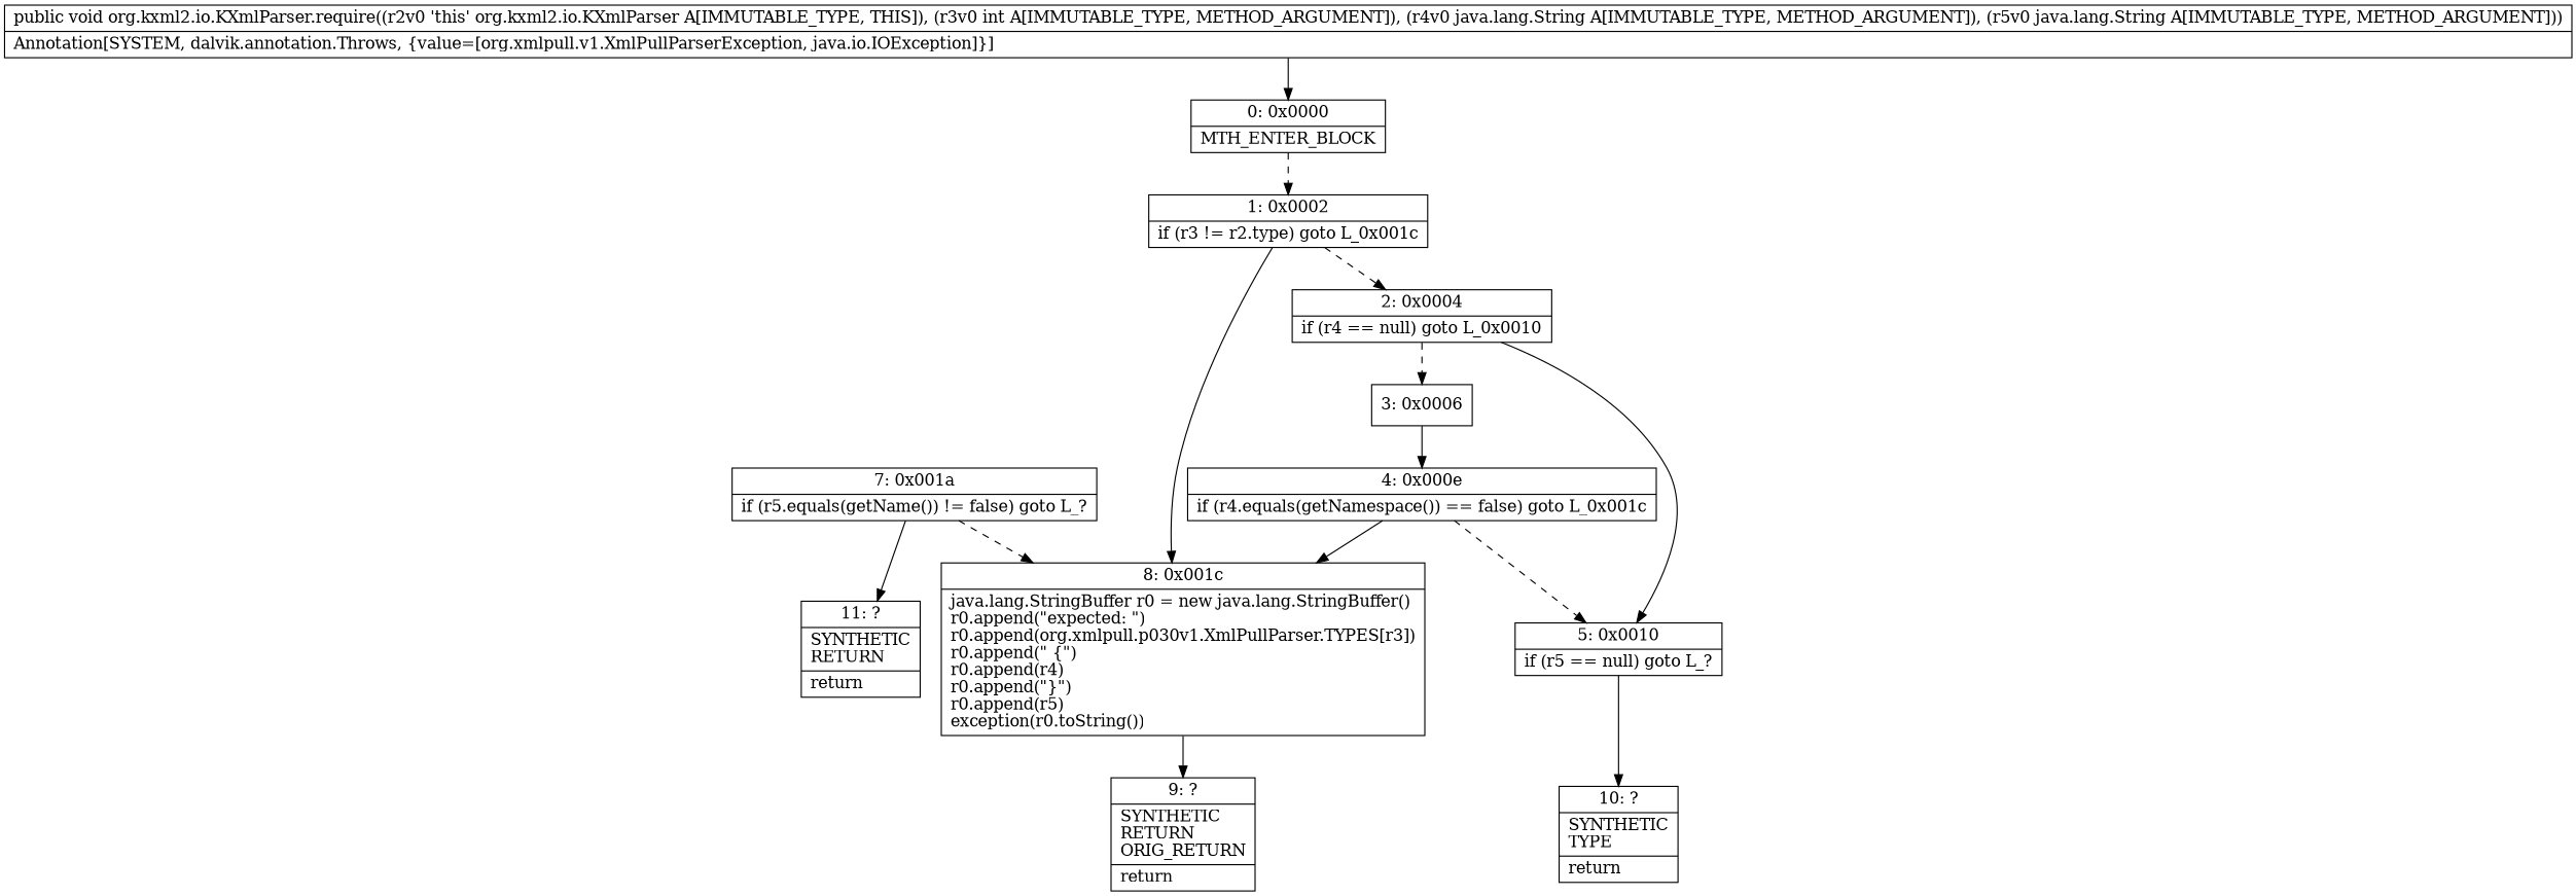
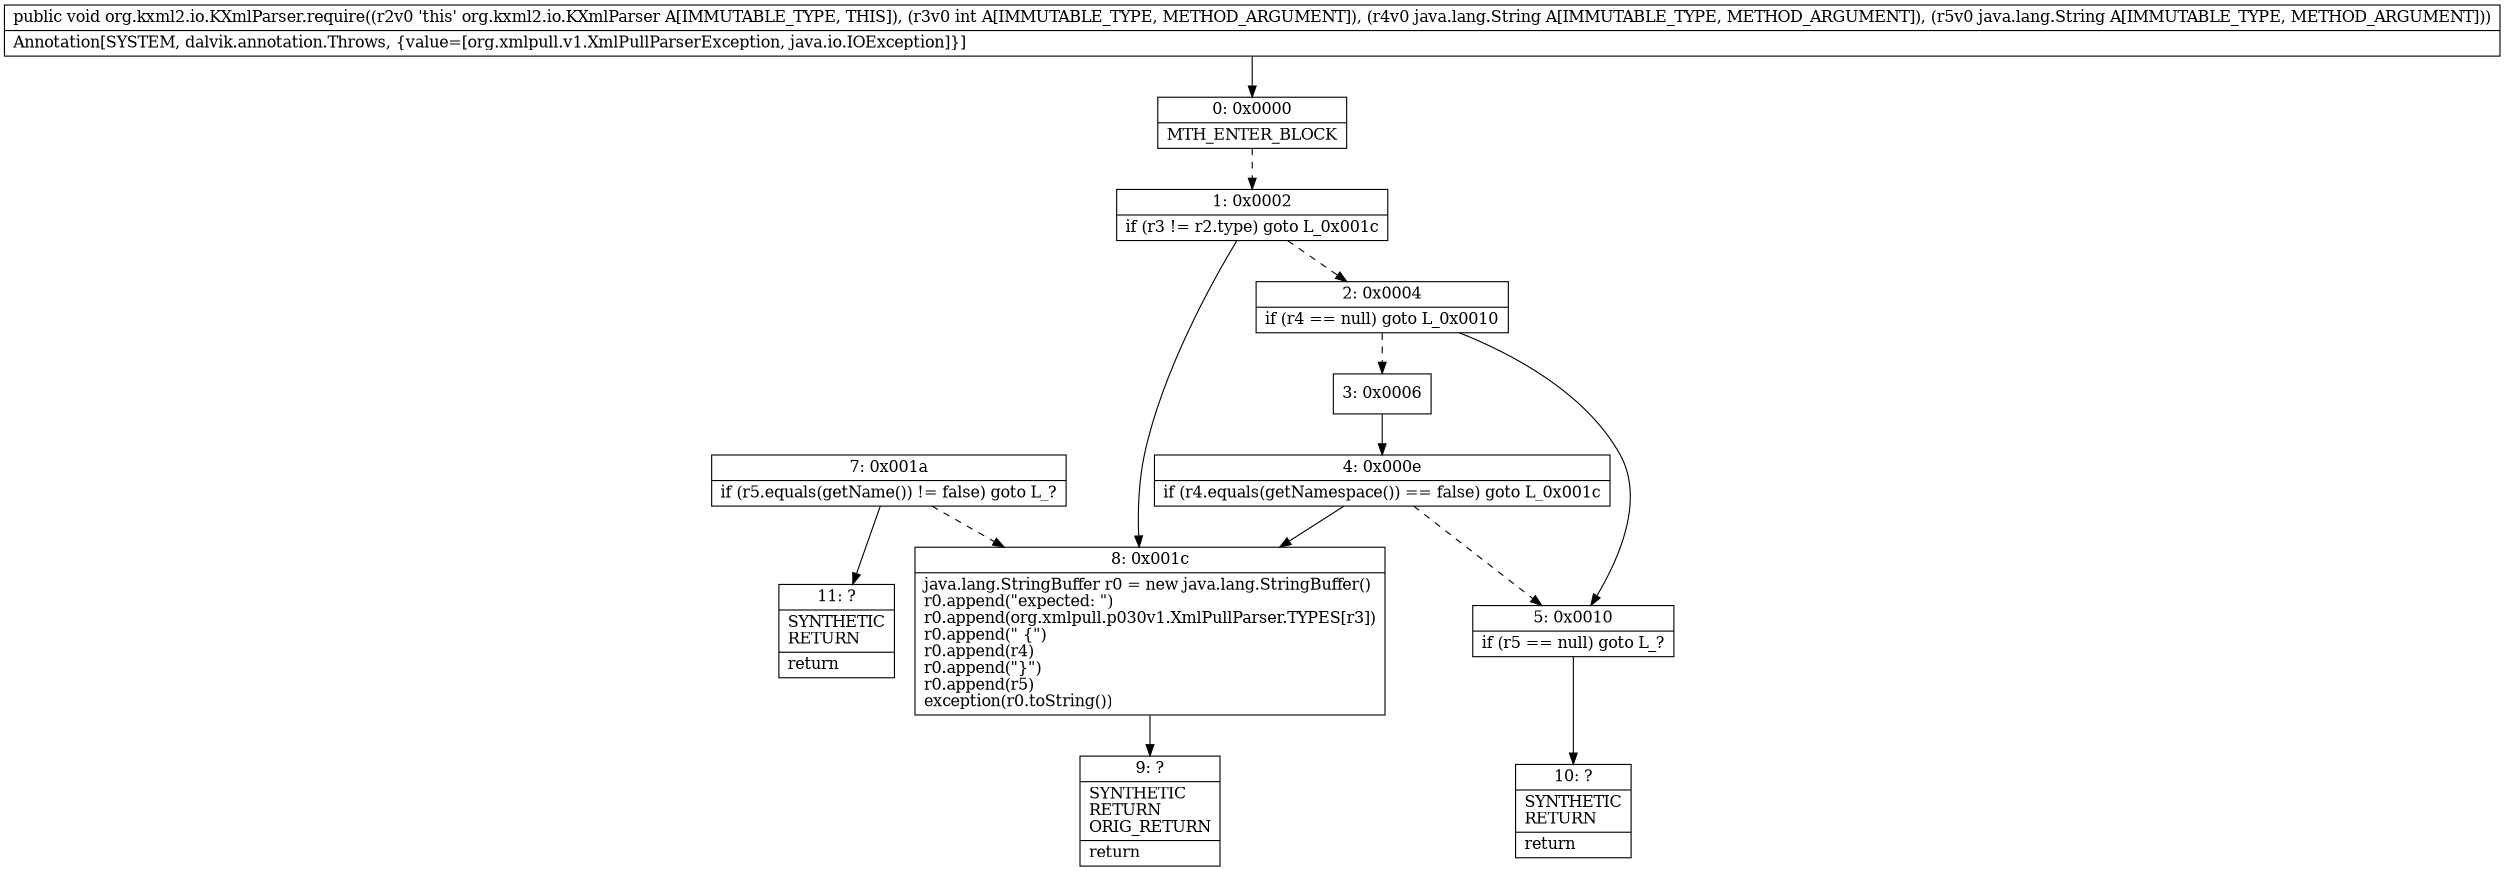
  digraph {
    node [shape=record]
    n1 [label="{0\:\ 0x0000|MTH_ENTER_BLOCK\l}"]
    n2 [label="{1\:\ 0x0002|if (r3 != r2.type) goto L_0x001c\l}"]
    n3 [label="{2\:\ 0x0004|if (r4 == null) goto L_0x0010\l}"]
    n4 [label="{8\:\ 0x001c|java.lang.StringBuffer r0 = new java.lang.StringBuffer()\lr0.append(\"expected: \")\lr0.append(org.xmlpull.p030v1.XmlPullParser.TYPES[r3])\lr0.append(\" \{\")\lr0.append(r4)\lr0.append(\"\}\")\lr0.append(r5)\lexception(r0.toString())\l}"]
    n5 [label="{3\:\ 0x0006}"]
    n6 [label="{5\:\ 0x0010|if (r5 == null) goto L_?\l}"]
    n7 [label="{9\:\ ?|SYNTHETIC\lRETURN\lORIG_RETURN\l|return\l}"]
    n8 [label="{4\:\ 0x000e|if (r4.equals(getNamespace()) == false) goto L_0x001c\l}"]
-   n9 [label="{10\:\ ?|SYNTHETIC\lTYPE\l|return\l}"]
+   n9 [label="{10\:\ ?|SYNTHETIC\lRETURN\l|return\l}"]
    n10 [label="{7\:\ 0x001a|if (r5.equals(getName()) != false) goto L_?\l}"]
    n11 [label="{11\:\ ?|SYNTHETIC\lRETURN\l|return\l}"]
    n12 [label="{public void org.kxml2.io.KXmlParser.require((r2v0 'this' org.kxml2.io.KXmlParser A[IMMUTABLE_TYPE, THIS]), (r3v0 int A[IMMUTABLE_TYPE, METHOD_ARGUMENT]), (r4v0 java.lang.String A[IMMUTABLE_TYPE, METHOD_ARGUMENT]), (r5v0 java.lang.String A[IMMUTABLE_TYPE, METHOD_ARGUMENT]))  | Annotation[SYSTEM, dalvik.annotation.Throws, \{value=[org.xmlpull.v1.XmlPullParserException, java.io.IOException]\}]\l}"]
    n1 -> n2 [style=dashed]
    n2 -> n3 [style=dashed]
    n2 -> n4
    n3 -> n5 [style=dashed]
    n3 -> n6
    n4 -> n7
    n5 -> n8
    n6 -> n9
    n8 -> n4
    n8 -> n6 [style=dashed]
    n10 -> n4 [style=dashed]
    n10 -> n11
    n12 -> n1
  }
